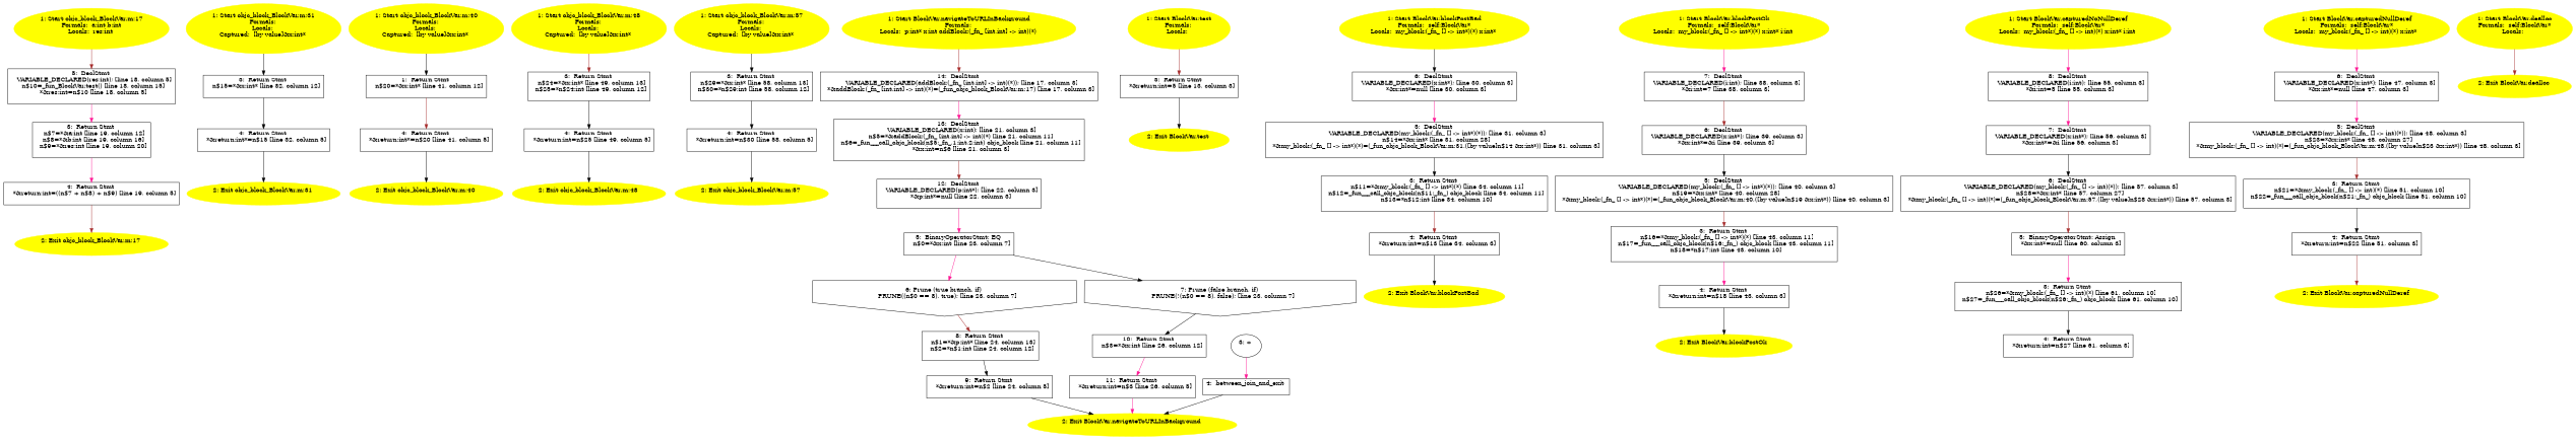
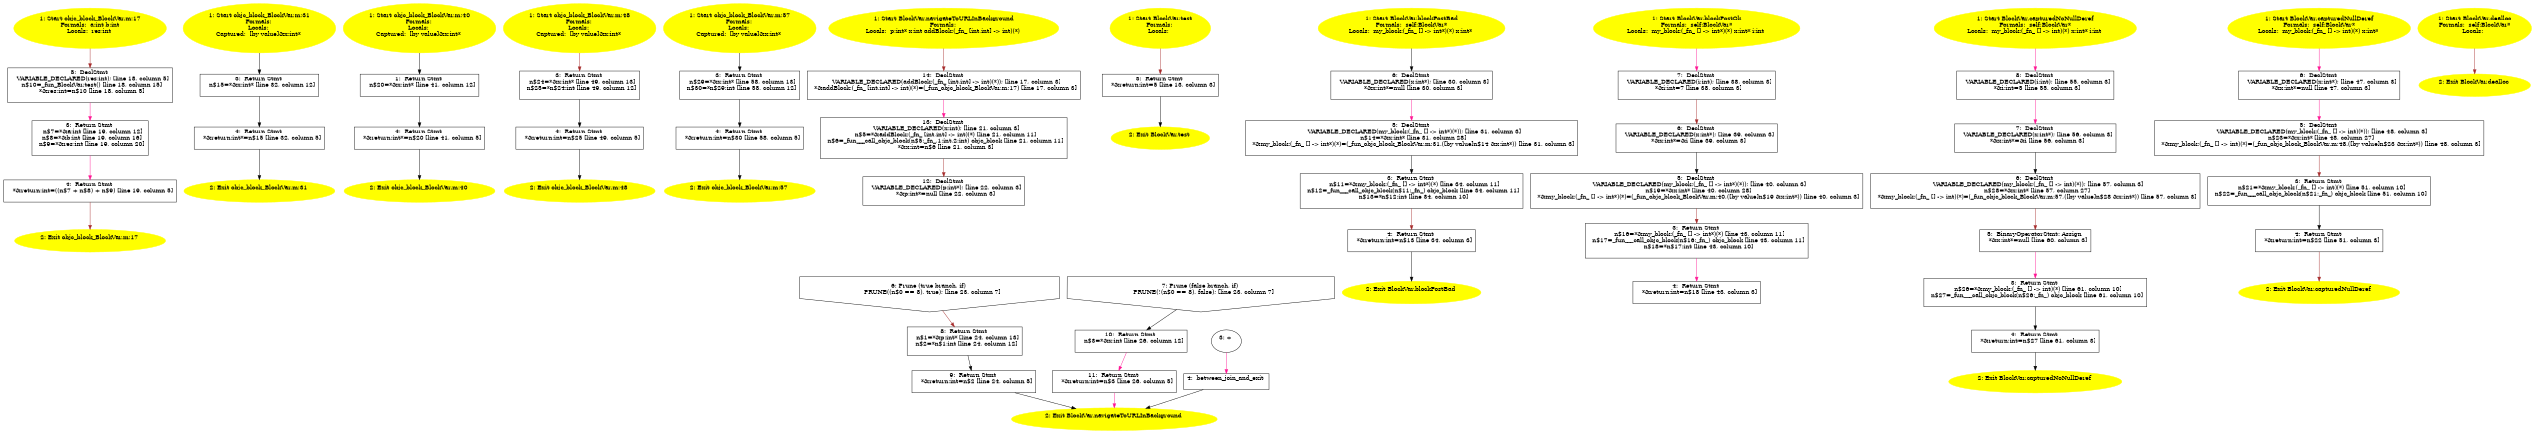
  digraph {
    node [shape=box]
    edge [color=black]
    n1 [color=yellow label="1: Start objc_block_BlockVar.m:17\nFormals:  a:int b:int\nLocals:  res:int \n  " style=filled shape=""]
    n2 [label="5:  DeclStmt \n   VARIABLE_DECLARED(res:int); [line 18, column 5]\n  n$10=_fun_BlockVar.test() [line 18, column 15]\n  *&res:int=n$10 [line 18, column 5]\n "]
    n3 [label="3:  Return Stmt \n   n$7=*&a:int [line 19, column 12]\n  n$8=*&b:int [line 19, column 16]\n  n$9=*&res:int [line 19, column 20]\n "]
    n4 [label="4:  Return Stmt \n   *&return:int=((n$7 + n$8) + n$9) [line 19, column 5]\n "]
    n5 [color=yellow label="2: Exit objc_block_BlockVar.m:17 \n  " style=filled shape=""]
    n6 [color=yellow label="1: Start objc_block_BlockVar.m:31\nFormals: \nLocals: \nCaptured:  [by value]&x:int* \n  " style=filled shape=""]
    n7 [label="3:  Return Stmt \n   n$15=*&x:int* [line 32, column 12]\n "]
    n8 [label="4:  Return Stmt \n   *&return:int*=n$15 [line 32, column 5]\n "]
    n9 [color=yellow label="2: Exit objc_block_BlockVar.m:31 \n  " style=filled shape=""]
    n10 [color=yellow label="1: Start objc_block_BlockVar.m:40\nFormals: \nLocals: \nCaptured:  [by value]&x:int* \n  " style=filled shape=""]
    n11 [label="1:  Return Stmt \n   n$20=*&x:int* [line 41, column 12]\n "]
    n12 [label="4:  Return Stmt \n   *&return:int*=n$20 [line 41, column 5]\n "]
    n13 [color=yellow label="2: Exit objc_block_BlockVar.m:40 \n  " style=filled shape=""]
    n14 [color=yellow label="1: Start objc_block_BlockVar.m:48\nFormals: \nLocals: \nCaptured:  [by value]&x:int* \n  " style=filled shape=""]
    n15 [label="3:  Return Stmt \n   n$24=*&x:int* [line 49, column 13]\n  n$25=*n$24:int [line 49, column 12]\n "]
    n16 [label="4:  Return Stmt \n   *&return:int=n$25 [line 49, column 5]\n "]
    n17 [color=yellow label="2: Exit objc_block_BlockVar.m:48 \n  " style=filled shape=""]
    n18 [color=yellow label="1: Start objc_block_BlockVar.m:57\nFormals: \nLocals: \nCaptured:  [by value]&x:int* \n  " style=filled shape=""]
    n19 [label="3:  Return Stmt \n   n$29=*&x:int* [line 58, column 13]\n  n$30=*n$29:int [line 58, column 12]\n "]
    n20 [label="4:  Return Stmt \n   *&return:int=n$30 [line 58, column 5]\n "]
    n21 [color=yellow label="2: Exit objc_block_BlockVar.m:57 \n  " style=filled shape=""]
    n22 [color=yellow label="1: Start BlockVar.navigateToURLInBackground\nFormals: \nLocals:  p:int* x:int addBlock:(_fn_ [int,int] -> int)(*) \n  " style=filled shape=""]
    n23 [label="14:  DeclStmt \n   VARIABLE_DECLARED(addBlock:(_fn_ [int,int] -> int)(*)); [line 17, column 3]\n  *&addBlock:(_fn_ [int,int] -> int)(*)=(_fun_objc_block_BlockVar.m:17) [line 17, column 3]\n "]
    n24 [label="13:  DeclStmt \n   VARIABLE_DECLARED(x:int); [line 21, column 3]\n  n$5=*&addBlock:(_fn_ [int,int] -> int)(*) [line 21, column 11]\n  n$6=_fun___call_objc_block(n$5:_fn_,1:int,2:int) objc_block [line 21, column 11]\n  *&x:int=n$6 [line 21, column 3]\n "]
    n25 [label="12:  DeclStmt \n   VARIABLE_DECLARED(p:int*); [line 22, column 3]\n  *&p:int*=null [line 22, column 3]\n "]
    n26 [color=yellow label="2: Exit BlockVar.navigateToURLInBackground \n  " style=filled shape=""]
    n27 [label="3: + \n  " shape=""]
    n28 [label="4:  between_join_and_exit \n  "]
-   n29 [label="5:  BinaryOperatorStmt: EQ \n   n$0=*&x:int [line 23, column 7]\n "]
    n30 [label="6: Prune (true branch, if) \n   PRUNE((n$0 == 8), true); [line 23, column 7]\n " shape=invhouse]
    n31 [label="7: Prune (false branch, if) \n   PRUNE(!(n$0 == 8), false); [line 23, column 7]\n " shape=invhouse]
    n32 [label="8:  Return Stmt \n   n$1=*&p:int* [line 24, column 13]\n  n$2=*n$1:int [line 24, column 12]\n "]
    n33 [label="10:  Return Stmt \n   n$3=*&x:int [line 26, column 12]\n "]
    n34 [label="9:  Return Stmt \n   *&return:int=n$2 [line 24, column 5]\n "]
    n35 [label="11:  Return Stmt \n   *&return:int=n$3 [line 26, column 5]\n "]
    n36 [color=yellow label="1: Start BlockVar.test\nFormals: \nLocals:  \n  " style=filled shape=""]
    n37 [label="3:  Return Stmt \n   *&return:int=5 [line 13, column 3]\n "]
    n38 [color=yellow label="2: Exit BlockVar.test \n  " style=filled shape=""]
    n39 [color=yellow label="1: Start BlockVar.blockPostBad\nFormals:  self:BlockVar*\nLocals:  my_block:(_fn_ [] -> int*)(*) x:int* \n  " style=filled shape=""]
    n40 [label="6:  DeclStmt \n   VARIABLE_DECLARED(x:int*); [line 30, column 3]\n  *&x:int*=null [line 30, column 3]\n "]
    n41 [label="5:  DeclStmt \n   VARIABLE_DECLARED(my_block:(_fn_ [] -> int*)(*)); [line 31, column 3]\n  n$14=*&x:int* [line 31, column 28]\n  *&my_block:(_fn_ [] -> int*)(*)=(_fun_objc_block_BlockVar.m:31,([by value]n$14 &x:int*)) [line 31, column 3]\n "]
    n42 [label="3:  Return Stmt \n   n$11=*&my_block:(_fn_ [] -> int*)(*) [line 34, column 11]\n  n$12=_fun___call_objc_block(n$11:_fn_) objc_block [line 34, column 11]\n  n$13=*n$12:int [line 34, column 10]\n "]
    n43 [color=yellow label="2: Exit BlockVar.blockPostBad \n  " style=filled shape=""]
    n44 [label="4:  Return Stmt \n   *&return:int=n$13 [line 34, column 3]\n "]
    n45 [color=yellow label="1: Start BlockVar.blockPostOk\nFormals:  self:BlockVar*\nLocals:  my_block:(_fn_ [] -> int*)(*) x:int* i:int \n  " style=filled shape=""]
    n46 [label="7:  DeclStmt \n   VARIABLE_DECLARED(i:int); [line 38, column 3]\n  *&i:int=7 [line 38, column 3]\n "]
    n47 [label="6:  DeclStmt \n   VARIABLE_DECLARED(x:int*); [line 39, column 3]\n  *&x:int*=&i [line 39, column 3]\n "]
    n48 [label="5:  DeclStmt \n   VARIABLE_DECLARED(my_block:(_fn_ [] -> int*)(*)); [line 40, column 3]\n  n$19=*&x:int* [line 40, column 28]\n  *&my_block:(_fn_ [] -> int*)(*)=(_fun_objc_block_BlockVar.m:40,([by value]n$19 &x:int*)) [line 40, column 3]\n "]
-   n49 [color=yellow label="2: Exit BlockVar.blockPostOk \n  " style=filled shape=""]
    n50 [label="3:  Return Stmt \n   n$16=*&my_block:(_fn_ [] -> int*)(*) [line 43, column 11]\n  n$17=_fun___call_objc_block(n$16:_fn_) objc_block [line 43, column 11]\n  n$18=*n$17:int [line 43, column 10]\n "]
    n51 [label="4:  Return Stmt \n   *&return:int=n$18 [line 43, column 3]\n "]
    n52 [color=yellow label="1: Start BlockVar.capturedNoNullDeref\nFormals:  self:BlockVar*\nLocals:  my_block:(_fn_ [] -> int)(*) x:int* i:int \n  " style=filled shape=""]
    n53 [label="8:  DeclStmt \n   VARIABLE_DECLARED(i:int); [line 55, column 3]\n  *&i:int=5 [line 55, column 3]\n "]
    n54 [label="7:  DeclStmt \n   VARIABLE_DECLARED(x:int*); [line 56, column 3]\n  *&x:int*=&i [line 56, column 3]\n "]
    n55 [label="6:  DeclStmt \n   VARIABLE_DECLARED(my_block:(_fn_ [] -> int)(*)); [line 57, column 3]\n  n$28=*&x:int* [line 57, column 27]\n  *&my_block:(_fn_ [] -> int)(*)=(_fun_objc_block_BlockVar.m:57,([by value]n$28 &x:int*)) [line 57, column 3]\n "]
+   n56 [color=yellow label="2: Exit BlockVar.capturedNoNullDeref \n  " style=filled shape=""]
    n57 [label="3:  Return Stmt \n   n$26=*&my_block:(_fn_ [] -> int)(*) [line 61, column 10]\n  n$27=_fun___call_objc_block(n$26:_fn_) objc_block [line 61, column 10]\n "]
    n58 [label="4:  Return Stmt \n   *&return:int=n$27 [line 61, column 3]\n "]
    n59 [label="5:  BinaryOperatorStmt: Assign \n   *&x:int*=null [line 60, column 3]\n "]
    n60 [color=yellow label="1: Start BlockVar.capturedNullDeref\nFormals:  self:BlockVar*\nLocals:  my_block:(_fn_ [] -> int)(*) x:int* \n  " style=filled shape=""]
    n61 [label="6:  DeclStmt \n   VARIABLE_DECLARED(x:int*); [line 47, column 3]\n  *&x:int*=null [line 47, column 3]\n "]
    n62 [label="5:  DeclStmt \n   VARIABLE_DECLARED(my_block:(_fn_ [] -> int)(*)); [line 48, column 3]\n  n$23=*&x:int* [line 48, column 27]\n  *&my_block:(_fn_ [] -> int)(*)=(_fun_objc_block_BlockVar.m:48,([by value]n$23 &x:int*)) [line 48, column 3]\n "]
    n63 [label="3:  Return Stmt \n   n$21=*&my_block:(_fn_ [] -> int)(*) [line 51, column 10]\n  n$22=_fun___call_objc_block(n$21:_fn_) objc_block [line 51, column 10]\n "]
    n64 [color=yellow label="2: Exit BlockVar.capturedNullDeref \n  " style=filled shape=""]
    n65 [label="4:  Return Stmt \n   *&return:int=n$22 [line 51, column 3]\n "]
    n66 [color=yellow label="1: Start BlockVar.dealloc\nFormals:  self:BlockVar*\nLocals:  \n  " style=filled shape=""]
    n67 [color=yellow label="2: Exit BlockVar.dealloc \n  " style=filled shape=""]
    n1 -> n2 [color=brown]
    n2 -> n3 [color=deeppink]
    n3 -> n4 [color=deeppink]
    n4 -> n5 [color=brown]
    n6 -> n7
    n7 -> n8
    n8 -> n9
    n10 -> n11
-   n11 -> n12 [color=brown]
+   n11 -> n12
    n12 -> n13
    n14 -> n15 [color=brown]
    n15 -> n16
    n16 -> n17
    n18 -> n19
    n19 -> n20
    n20 -> n21
    n22 -> n23 [color=brown]
    n23 -> n24 [color=deeppink]
    n24 -> n25 [color=brown]
-   n25 -> n29 [color=deeppink]
    n27 -> n28 [color=deeppink]
    n28 -> n26
-   n29 -> n30 [color=deeppink]
-   n29 -> n31
    n30 -> n32 [color=brown]
    n31 -> n33
    n32 -> n34
    n33 -> n35 [color=deeppink]
    n34 -> n26
    n35 -> n26 [color=deeppink]
    n36 -> n37 [color=brown]
    n37 -> n38
    n39 -> n40
    n40 -> n41 [color=deeppink]
    n41 -> n42
    n42 -> n44 [color=brown]
    n44 -> n43
    n45 -> n46 [color=deeppink]
    n46 -> n47 [color=brown]
    n47 -> n48
    n48 -> n50 [color=brown]
    n50 -> n51 [color=deeppink]
-   n51 -> n49
    n52 -> n53 [color=deeppink]
    n53 -> n54 [color=deeppink]
    n54 -> n55
    n55 -> n59 [color=brown]
    n57 -> n58
+   n58 -> n56
    n59 -> n57 [color=deeppink]
    n60 -> n61 [color=deeppink]
    n61 -> n62 [color=deeppink]
    n62 -> n63 [color=brown]
    n63 -> n65
    n65 -> n64 [color=brown]
    n66 -> n67 [color=brown]
  }
